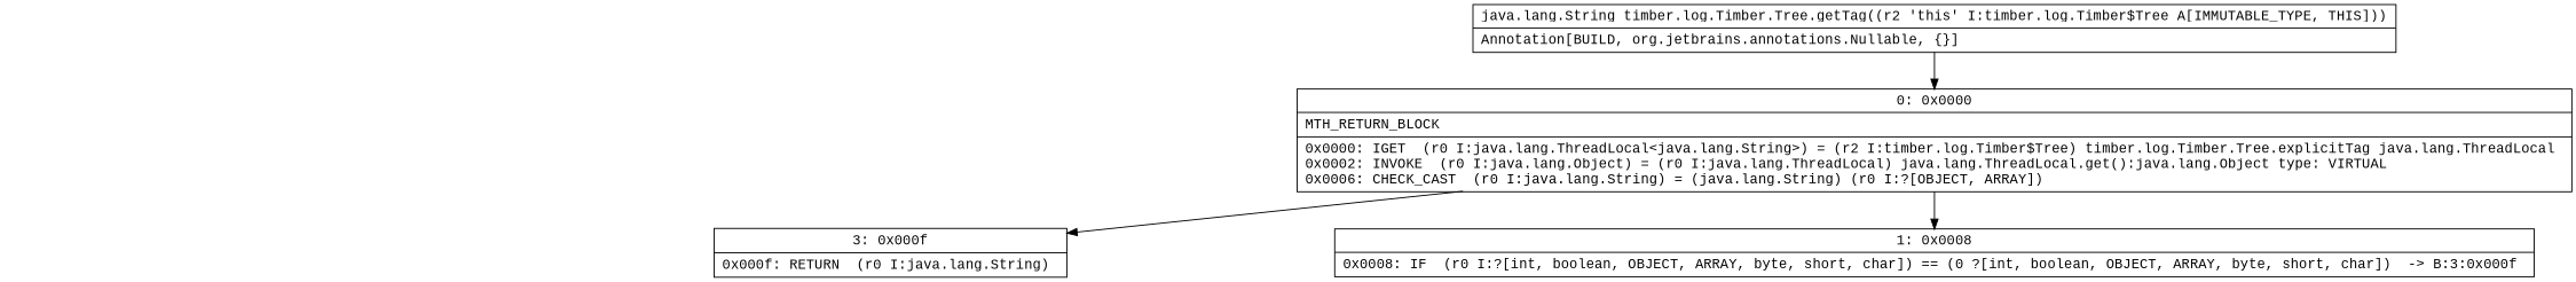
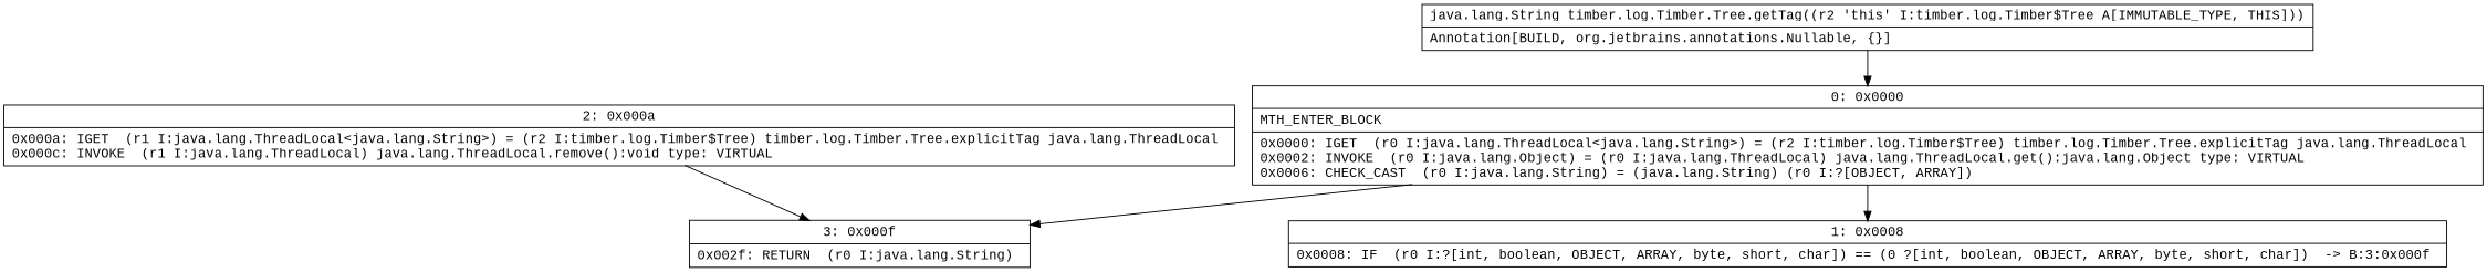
  digraph {
    fontname="Liberation Mono"
    node [fontname="Liberation Mono" shape=record]
    edge [fontname="Liberation Mono"]
-   n1 [label="{0\:\ 0x0000|MTH_RETURN_BLOCK\l|0x0000: IGET  (r0 I:java.lang.ThreadLocal\<java.lang.String\>) = (r2 I:timber.log.Timber$Tree) timber.log.Timber.Tree.explicitTag java.lang.ThreadLocal \l0x0002: INVOKE  (r0 I:java.lang.Object) = (r0 I:java.lang.ThreadLocal) java.lang.ThreadLocal.get():java.lang.Object type: VIRTUAL \l0x0006: CHECK_CAST  (r0 I:java.lang.String) = (java.lang.String) (r0 I:?[OBJECT, ARRAY]) \l}"]
+   n1 [label="{0\:\ 0x0000|MTH_ENTER_BLOCK\l|0x0000: IGET  (r0 I:java.lang.ThreadLocal\<java.lang.String\>) = (r2 I:timber.log.Timber$Tree) timber.log.Timber.Tree.explicitTag java.lang.ThreadLocal \l0x0002: INVOKE  (r0 I:java.lang.Object) = (r0 I:java.lang.ThreadLocal) java.lang.ThreadLocal.get():java.lang.Object type: VIRTUAL \l0x0006: CHECK_CAST  (r0 I:java.lang.String) = (java.lang.String) (r0 I:?[OBJECT, ARRAY]) \l}"]
    n2 [label="{1\:\ 0x0008|0x0008: IF  (r0 I:?[int, boolean, OBJECT, ARRAY, byte, short, char]) == (0 ?[int, boolean, OBJECT, ARRAY, byte, short, char])  \-\> B:3:0x000f \l}"]
-   n3 [label="{3\:\ 0x000f|0x000f: RETURN  (r0 I:java.lang.String) \l}"]
+   n3 [label="{3\:\ 0x000f|0x002f: RETURN  (r0 I:java.lang.String) \l}"]
+   n4 [label="{2\:\ 0x000a|0x000a: IGET  (r1 I:java.lang.ThreadLocal\<java.lang.String\>) = (r2 I:timber.log.Timber$Tree) timber.log.Timber.Tree.explicitTag java.lang.ThreadLocal \l0x000c: INVOKE  (r1 I:java.lang.ThreadLocal) java.lang.ThreadLocal.remove():void type: VIRTUAL \l}"]
    n5 [label="{java.lang.String timber.log.Timber.Tree.getTag((r2 'this' I:timber.log.Timber$Tree A[IMMUTABLE_TYPE, THIS]))  | Annotation[BUILD, org.jetbrains.annotations.Nullable, \{\}]\l}"]
    n1 -> n2
    n1 -> n3
+   n4 -> n3
    n5 -> n1
  }
